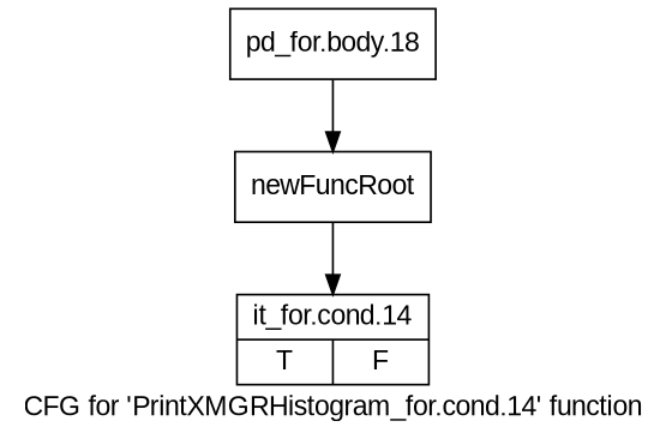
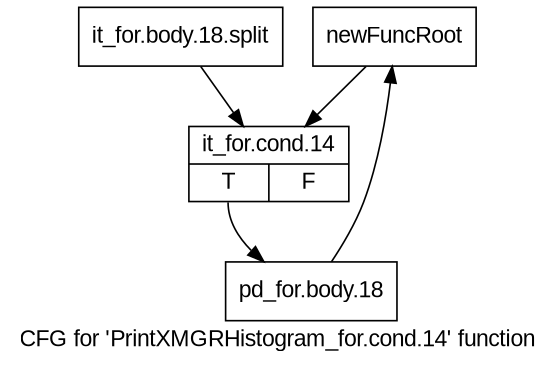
  digraph {
    fontname="Liberation Sans"
    label="CFG for 'PrintXMGRHistogram_for.cond.14' function"
    node [fontname="Liberation Sans" shape=record]
    edge [fontname="Liberation Sans"]
    n1 [label="{newFuncRoot}"]
    n2 [label="{it_for.cond.14|{<s0>T|<s1>F}}"]
    n3 [label="{pd_for.body.18}"]
+   n4 [label="{it_for.body.18.split}"]
    n1 -> n2
+   n2 -> n3 [tailport=s0]
    n3 -> n1
+   n4 -> n2
  }
